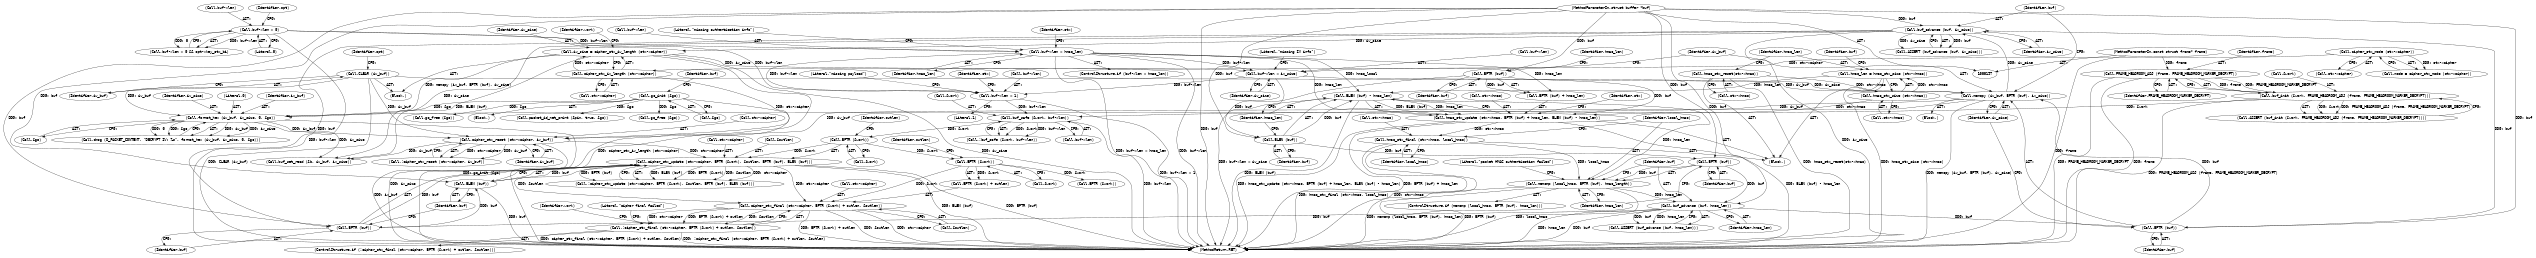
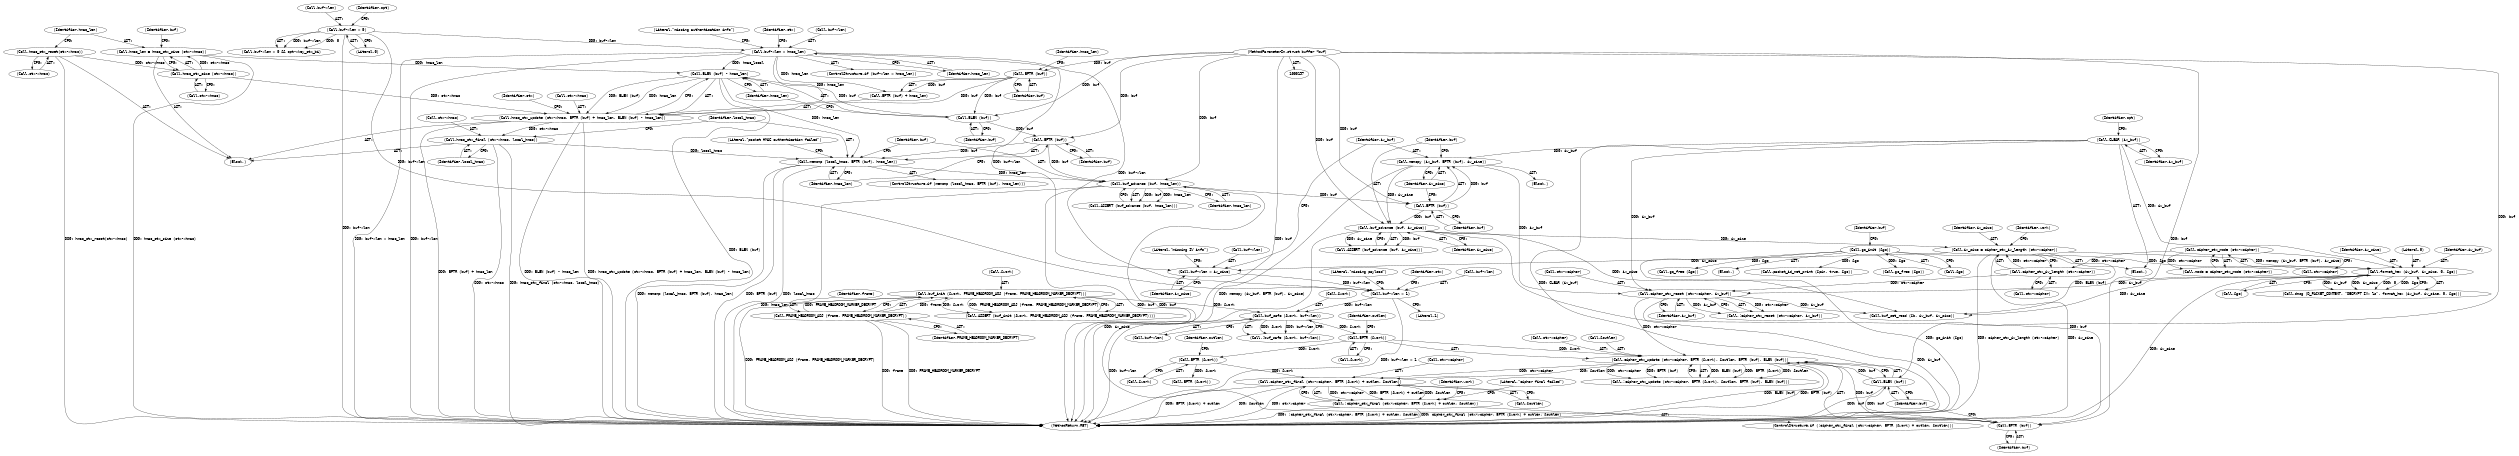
  digraph {
    fontname="DejaVu Sans Mono"
    node [fontname="DejaVu Sans Mono"]
    edge [fontname="DejaVu Sans Mono"]
    n1 [label="(Call,cipher_ctx_final (ctx->cipher, BPTR (&work) + outlen, &outlen))"]
    n2 [label="(Call,!cipher_ctx_final (ctx->cipher, BPTR (&work) + outlen, &outlen))"]
    n3 [label="(Call,&outlen)"]
    n4 [label="(MethodReturn,RET)"]
    n5 [label="(ControlStructure,if (!cipher_ctx_final (ctx->cipher, BPTR (&work) + outlen, &outlen)))"]
    n6 [label="(Call,cipher_ctx_update (ctx->cipher, BPTR (&work), &outlen, BPTR (buf), BLEN (buf)))"]
    n7 [label="(Call,BLEN (buf))"]
    n8 [label="(Call,!cipher_ctx_update (ctx->cipher, BPTR (&work), &outlen, BPTR (buf), BLEN (buf)))"]
    n9 [label="(Identifier,buf)"]
    n10 [label="(Call,cipher_ctx_reset (ctx->cipher, iv_buf))"]
    n11 [label="(Call,buf_set_read (&b, iv_buf, iv_size))"]
    n12 [label="(Identifier,iv_buf)"]
    n13 [label="(Call,!cipher_ctx_reset (ctx->cipher, iv_buf))"]
    n14 [label="(Call,cipher_ctx_iv_length (ctx->cipher))"]
    n15 [label="(Call,iv_size = cipher_ctx_iv_length (ctx->cipher))"]
    n16 [label="(Call,ctx->cipher)"]
    n17 [label="(Call,format_hex (iv_buf, iv_size, 0, &gc))"]
    n18 [label="(Block,)"]
    n19 [label="(Call,buf->len < iv_size)"]
    n20 [label="(Call,cipher_ctx_mode (ctx->cipher))"]
    n21 [label="(Call,mode = cipher_ctx_mode (ctx->cipher))"]
    n22 [label="(Call,ctx->cipher)"]
    n23 [label="(Call,CLEAR (iv_buf))"]
    n24 [label="(Call,memcpy (iv_buf, BPTR (buf), iv_size))"]
    n25 [label="(Identifier,iv_buf)"]
    n26 [label="(Call,&gc)"]
    n27 [label="(Call,dmsg (D_PACKET_CONTENT, \"DECRYPT IV: %s\", format_hex (iv_buf, iv_size, 0, &gc)))"]
    n28 [label="(Call,buf_advance (buf, iv_size))"]
    n29 [label="(Block,)"]
    n30 [label="(Identifier,iv_size)"]
    n31 [label="(Call,BPTR (buf))"]
    n32 [label="(Call,ASSERT (buf_advance (buf, iv_size)))"]
    n33 [label="(Identifier,iv_size)"]
    n34 [label="(Call,BPTR (buf))"]
    n35 [label="(Identifier,buf)"]
    n36 [label="(Call,buf_advance (buf, hmac_len))"]
    n37 [label="(Identifier,hmac_len)"]
    n38 [label="(Call,ASSERT (buf_advance (buf, hmac_len)))"]
    n39 [label="(Identifier,buf)"]
    n40 [label="(Call,BPTR (buf))"]
-   n41 [label="(Call,memcmp (local_hmac, BPTR (buf), hmac_length))"]
+   n41 [label="(Call,memcmp (local_hmac, BPTR (buf), hmac_len))"]
    n42 [label="(Identifier,buf)"]
    n43 [label="(Identifier,hmac_len)"]
    n44 [label="(ControlStructure,if (memcmp (local_hmac, BPTR (buf), hmac_len)))"]
    n45 [label="(Call,BLEN (buf))"]
    n46 [label="(Call,BLEN (buf) - hmac_len)"]
    n47 [label="(Identifier,buf)"]
    n48 [label="(Call,hmac_ctx_update (ctx->hmac, BPTR (buf) + hmac_len, BLEN (buf) - hmac_len))"]
    n49 [label="(Identifier,hmac_len)"]
    n50 [label="(Call,BPTR (buf))"]
    n51 [label="(Identifier,buf)"]
    n52 [label="(Call,BPTR (buf) + hmac_len)"]
    n53 [label="(Call,hmac_ctx_final (ctx->hmac, local_hmac))"]
    n54 [label="(Block,)"]
    n55 [label="(MethodParameterIn,struct buffer *buf)"]
    n56 [label=1000197]
    n57 [label="(Identifier,local_hmac)"]
    n58 [label="(Call,hmac_ctx_size (ctx->hmac))"]
    n59 [label="(Call,hmac_len = hmac_ctx_size (ctx->hmac))"]
    n60 [label="(Call,ctx->hmac)"]
    n61 [label="(Call,hmac_ctx_reset(ctx->hmac))"]
    n62 [label="(Call,ctx->hmac)"]
    n63 [label="(Call,buf->len < hmac_len)"]
    n64 [label="(Call,buf->len < 1)"]
    n65 [label="(ControlStructure,if (buf->len < hmac_len))"]
    n66 [label="(Identifier,hmac_len)"]
    n67 [label="(Identifier,iv_size)"]
    n68 [label="(Call,buf_safe (&work, buf->len))"]
    n69 [label="(Literal,1)"]
    n70 [label="(Call,buf->len > 0)"]
    n71 [label="(Literal,0)"]
    n72 [label="(Call,buf->len > 0 && opt->key_ctx_bi)"]
    n73 [label="(Call,gc_init (&gc))"]
    n74 [label="(Call,&gc)"]
    n75 [label="(Call,gc_free (&gc))"]
    n76 [label="(Block,)"]
    n77 [label="(Call,packet_id_net_print (&pin, true, &gc))"]
    n78 [label="(Call,gc_free (&gc))"]
    n79 [label="(Call,BPTR (&work))"]
    n80 [label="(Call,BPTR (&work))"]
    n81 [label="(Call,&work)"]
    n82 [label="(Call,&work)"]
    n83 [label="(Call,BPTR (&work))"]
-   n84 [label="(Call,BPTR (&work) + outlen)"]
    n85 [label="(Call,buf->len)"]
    n86 [label="(Call,!buf_safe (&work, buf->len))"]
    n87 [label="(Call,buf_init (&work, FRAME_HEADROOM_ADJ (frame, FRAME_HEADROOM_MARKER_DECRYPT)))"]
    n88 [label="(Call,FRAME_HEADROOM_ADJ (frame, FRAME_HEADROOM_MARKER_DECRYPT))"]
    n89 [label="(Call,ASSERT (buf_init (&work, FRAME_HEADROOM_ADJ (frame, FRAME_HEADROOM_MARKER_DECRYPT))))"]
    n90 [label="(Identifier,FRAME_HEADROOM_MARKER_DECRYPT)"]
-   n91 [label="(MethodParameterIn,const struct frame* frame)"]
    n92 [label="(Identifier,iv_size)"]
    n93 [label="(Identifier,iv_size)"]
    n94 [label="(Call,buf->len)"]
    n95 [label="(Identifier,ctx)"]
    n96 [label="(Call,&work)"]
    n97 [label="(Identifier,buf)"]
    n98 [label="(Identifier,opt)"]
    n99 [label="(Call,buf->len)"]
    n100 [label="(Literal,\"missing authentication info\")"]
    n101 [label="(Identifier,hmac_len)"]
    n102 [label="(Identifier,outlen)"]
    n103 [label="(Call,&work)"]
    n104 [label="(Call,ctx->hmac)"]
    n105 [label="(Identifier,hmac_len)"]
    n106 [label="(Literal,\"missing payload\")"]
    n107 [label="(Identifier,work)"]
    n108 [label="(Literal,\"missing IV info\")"]
    n109 [label="(Identifier,ctx)"]
    n110 [label="(Identifier,local_hmac)"]
    n111 [label="(Call,ctx->cipher)"]
    n112 [label="(Identifier,ctx)"]
    n113 [label="(Literal,\"cipher final failed\")"]
    n114 [label="(Call,&outlen)"]
    n115 [label="(Identifier,work)"]
    n116 [label="(Identifier,buf)"]
    n117 [label="(Call,ctx->cipher)"]
    n118 [label="(Literal,0)"]
    n119 [label="(Identifier,buf)"]
    n120 [label="(Identifier,outlen)"]
    n121 [label="(Call,ctx->hmac)"]
    n122 [label="(Identifier,iv_buf)"]
    n123 [label="(Call,buf->len)"]
    n124 [label="(Literal,\"packet HMAC authentication failed\")"]
    n125 [label="(Identifier,frame)"]
    n126 [label="(Call,buf->len)"]
    n127 [label="(Call,ctx->cipher)"]
    n128 [label="(Identifier,opt)"]
    n129 [label="(Identifier,buf)"]
    n130 [label="(Identifier,iv_buf)"]
    n1 -> n2 [label="AST: "]
    n1 -> n2 [label="DDG: ctx->cipher"]
    n1 -> n2 [label="DDG: BPTR (&work) + outlen"]
    n1 -> n2 [label="DDG: &outlen"]
    n1 -> n3 [label="CFG: "]
    n1 -> n4 [label="DDG: BPTR (&work) + outlen"]
    n1 -> n4 [label="DDG: &outlen"]
    n1 -> n4 [label="DDG: ctx->cipher"]
    n2 -> n1 [label="CFG: "]
    n2 -> n4 [label="DDG: !cipher_ctx_final (ctx->cipher, BPTR (&work) + outlen, &outlen)"]
    n2 -> n4 [label="DDG: cipher_ctx_final (ctx->cipher, BPTR (&work) + outlen, &outlen)"]
    n2 -> n5 [label="AST: "]
    n3 -> n1 [label="AST: "]
    n6 -> n1 [label="DDG: ctx->cipher"]
    n6 -> n1 [label="DDG: &outlen"]
    n6 -> n4 [label="DDG: BLEN (buf)"]
    n6 -> n4 [label="DDG: BPTR (buf)"]
    n6 -> n7 [label="CFG: "]
    n6 -> n8 [label="AST: "]
    n6 -> n8 [label="DDG: BLEN (buf)"]
    n6 -> n8 [label="DDG: BPTR (&work)"]
    n6 -> n8 [label="DDG: &outlen"]
    n6 -> n8 [label="DDG: ctx->cipher"]
    n6 -> n8 [label="DDG: BPTR (buf)"]
    n7 -> n4 [label="DDG: buf"]
    n7 -> n6 [label="AST: "]
    n7 -> n6 [label="DDG: buf"]
    n7 -> n9 [label="CFG: "]
    n8 -> n6 [label="CFG: "]
    n9 -> n7 [label="AST: "]
    n9 -> n31 [label="CFG: "]
    n10 -> n4 [label="DDG: iv_buf"]
    n10 -> n6 [label="DDG: ctx->cipher"]
    n10 -> n11 [label="DDG: iv_buf"]
    n10 -> n12 [label="CFG: "]
    n10 -> n13 [label="AST: "]
    n10 -> n13 [label="DDG: ctx->cipher"]
    n10 -> n13 [label="DDG: iv_buf"]
    n12 -> n10 [label="AST: "]
    n13 -> n10 [label="CFG: "]
    n14 -> n10 [label="DDG: ctx->cipher"]
    n14 -> n15 [label="AST: "]
    n14 -> n15 [label="DDG: ctx->cipher"]
    n14 -> n16 [label="CFG: "]
    n15 -> n4 [label="DDG: cipher_ctx_iv_length (ctx->cipher)"]
    n15 -> n4 [label="DDG: iv_size"]
    n15 -> n11 [label="DDG: BLEN (buf)"]
    n15 -> n14 [label="CFG: "]
    n15 -> n17 [label="DDG: memcpy (iv_buf, BPTR (buf), iv_size)"]
    n15 -> n18 [label="AST: "]
    n15 -> n19 [label="DDG: iv_size"]
    n16 -> n14 [label="AST: "]
    n17 -> n4 [label="DDG: iv_size"]
    n17 -> n10 [label="DDG: iv_buf"]
    n17 -> n11 [label="DDG: iv_size"]
    n17 -> n26 [label="CFG: "]
    n17 -> n27 [label="AST: "]
    n17 -> n27 [label="DDG: iv_buf"]
    n17 -> n27 [label="DDG: iv_size"]
    n17 -> n27 [label="DDG: 0"]
    n17 -> n27 [label="DDG: &gc"]
-   n19 -> n4 [label="DDG: buf->len < iv_size"]
-   n19 -> n24 [label="DDG: iv_size"]
    n19 -> n64 [label="DDG: buf->len"]
    n19 -> n67 [label="CFG: "]
    n20 -> n14 [label="DDG: ctx->cipher"]
    n20 -> n21 [label="AST: "]
    n20 -> n21 [label="DDG: ctx->cipher"]
    n20 -> n22 [label="CFG: "]
    n21 -> n20 [label="CFG: "]
    n22 -> n20 [label="AST: "]
    n23 -> n4 [label="DDG: CLEAR (iv_buf)"]
    n23 -> n10 [label="DDG: iv_buf"]
    n23 -> n17 [label="DDG: iv_buf"]
    n23 -> n18 [label="AST: "]
    n23 -> n24 [label="DDG: iv_buf"]
    n23 -> n25 [label="CFG: "]
    n24 -> n4 [label="DDG: memcpy (iv_buf, BPTR (buf), iv_size)"]
    n24 -> n10 [label="DDG: iv_buf"]
-   n24 -> n17 [label="DDG: iv_buf"]
    n24 -> n28 [label="DDG: iv_size"]
    n24 -> n29 [label="AST: "]
    n24 -> n30 [label="CFG: "]
    n25 -> n23 [label="AST: "]
    n26 -> n17 [label="AST: "]
    n27 -> n17 [label="CFG: "]
    n28 -> n4 [label="DDG: iv_size"]
    n28 -> n11 [label="DDG: iv_size"]
    n28 -> n15 [label="DDG: iv_size"]
    n28 -> n31 [label="DDG: buf"]
    n28 -> n32 [label="AST: "]
    n28 -> n32 [label="DDG: buf"]
    n28 -> n32 [label="DDG: iv_size"]
    n28 -> n33 [label="CFG: "]
    n30 -> n24 [label="AST: "]
    n30 -> n34 [label="CFG: "]
    n31 -> n6 [label="AST: "]
    n31 -> n6 [label="DDG: buf"]
    n31 -> n7 [label="DDG: buf"]
    n31 -> n39 [label="CFG: "]
    n32 -> n28 [label="CFG: "]
    n33 -> n28 [label="AST: "]
    n34 -> n24 [label="AST: "]
    n34 -> n24 [label="DDG: buf"]
    n34 -> n28 [label="DDG: buf"]
    n34 -> n35 [label="CFG: "]
    n35 -> n34 [label="AST: "]
    n36 -> n4 [label="DDG: hmac_len"]
    n36 -> n4 [label="DDG: buf"]
    n36 -> n31 [label="DDG: buf"]
    n36 -> n34 [label="DDG: buf"]
    n36 -> n37 [label="CFG: "]
    n36 -> n38 [label="AST: "]
    n36 -> n38 [label="DDG: buf"]
    n36 -> n38 [label="DDG: hmac_len"]
    n37 -> n36 [label="AST: "]
    n38 -> n36 [label="CFG: "]
    n39 -> n31 [label="AST: "]
    n40 -> n36 [label="DDG: buf"]
    n40 -> n41 [label="AST: "]
    n40 -> n41 [label="DDG: buf"]
    n40 -> n42 [label="CFG: "]
    n41 -> n4 [label="DDG: BPTR (buf)"]
    n41 -> n4 [label="DDG: local_hmac"]
    n41 -> n4 [label="DDG: memcmp (local_hmac, BPTR (buf), hmac_len)"]
    n41 -> n36 [label="DDG: hmac_len"]
    n41 -> n43 [label="CFG: "]
    n41 -> n44 [label="AST: "]
    n42 -> n40 [label="AST: "]
    n43 -> n40 [label="CFG: "]
    n43 -> n41 [label="AST: "]
    n45 -> n40 [label="DDG: buf"]
    n45 -> n46 [label="AST: "]
    n45 -> n46 [label="DDG: buf"]
    n45 -> n47 [label="CFG: "]
    n46 -> n4 [label="DDG: BLEN (buf)"]
    n46 -> n41 [label="DDG: hmac_len"]
    n46 -> n48 [label="AST: "]
    n46 -> n48 [label="DDG: BLEN (buf)"]
    n46 -> n48 [label="DDG: hmac_len"]
    n46 -> n49 [label="CFG: "]
    n47 -> n45 [label="AST: "]
    n48 -> n4 [label="DDG: BPTR (buf) + hmac_len"]
    n48 -> n4 [label="DDG: BLEN (buf) - hmac_len"]
    n48 -> n4 [label="DDG: hmac_ctx_update (ctx->hmac, BPTR (buf) + hmac_len, BLEN (buf) - hmac_len)"]
    n48 -> n46 [label="CFG: "]
    n48 -> n53 [label="DDG: ctx->hmac"]
    n48 -> n54 [label="AST: "]
    n49 -> n45 [label="CFG: "]
    n49 -> n46 [label="AST: "]
    n50 -> n45 [label="DDG: buf"]
    n50 -> n48 [label="DDG: buf"]
    n50 -> n51 [label="CFG: "]
    n50 -> n52 [label="AST: "]
    n50 -> n52 [label="DDG: buf"]
    n51 -> n50 [label="AST: "]
    n52 -> n48 [label="AST: "]
    n53 -> n4 [label="DDG: ctx->hmac"]
    n53 -> n4 [label="DDG: hmac_ctx_final (ctx->hmac, local_hmac)"]
    n53 -> n41 [label="DDG: local_hmac"]
    n53 -> n54 [label="AST: "]
    n53 -> n57 [label="CFG: "]
    n55 -> n4 [label="DDG: buf"]
    n55 -> n7 [label="DDG: buf"]
    n55 -> n28 [label="DDG: buf"]
    n55 -> n31 [label="DDG: buf"]
    n55 -> n34 [label="DDG: buf"]
    n55 -> n36 [label="DDG: buf"]
    n55 -> n40 [label="DDG: buf"]
    n55 -> n45 [label="DDG: buf"]
    n55 -> n50 [label="DDG: buf"]
    n55 -> n56 [label="AST: "]
    n57 -> n53 [label="AST: "]
    n58 -> n48 [label="DDG: ctx->hmac"]
    n58 -> n59 [label="AST: "]
    n58 -> n59 [label="DDG: ctx->hmac"]
    n58 -> n60 [label="CFG: "]
    n59 -> n4 [label="DDG: hmac_ctx_size (ctx->hmac)"]
    n59 -> n46 [label="DDG: hmac_len"]
    n59 -> n54 [label="AST: "]
    n59 -> n58 [label="CFG: "]
    n60 -> n58 [label="AST: "]
    n61 -> n4 [label="DDG: hmac_ctx_reset(ctx->hmac)"]
    n61 -> n54 [label="AST: "]
    n61 -> n58 [label="DDG: ctx->hmac"]
    n61 -> n62 [label="CFG: "]
    n62 -> n61 [label="AST: "]
    n63 -> n4 [label="DDG: buf->len < hmac_len"]
    n63 -> n4 [label="DDG: buf->len"]
    n63 -> n19 [label="DDG: buf->len"]
    n63 -> n46 [label="DDG: hmac_local"]
    n63 -> n48 [label="DDG: hmac_len"]
    n63 -> n52 [label="DDG: hmac_len"]
    n63 -> n64 [label="DDG: buf->len"]
    n63 -> n65 [label="AST: "]
    n63 -> n66 [label="CFG: "]
    n64 -> n4 [label="DDG: buf->len < 1"]
    n64 -> n68 [label="DDG: buf->len"]
    n64 -> n69 [label="CFG: "]
    n66 -> n63 [label="AST: "]
    n67 -> n19 [label="AST: "]
    n68 -> n4 [label="DDG: buf->len"]
    n68 -> n79 [label="DDG: &work"]
    n68 -> n85 [label="CFG: "]
    n68 -> n86 [label="AST: "]
    n68 -> n86 [label="DDG: &work"]
    n68 -> n86 [label="DDG: buf->len"]
    n70 -> n4 [label="DDG: buf->len"]
    n70 -> n63 [label="DDG: buf->len"]
    n70 -> n64 [label="DDG: buf->len"]
    n70 -> n71 [label="CFG: "]
    n70 -> n72 [label="AST: "]
    n70 -> n72 [label="DDG: buf->len"]
    n70 -> n72 [label="DDG: 0"]
    n71 -> n70 [label="AST: "]
-   n72 -> n70 [label="CFG: "]
    n73 -> n4 [label="DDG: gc_init (&gc)"]
    n73 -> n17 [label="DDG: &gc"]
    n73 -> n74 [label="CFG: "]
    n73 -> n75 [label="DDG: &gc"]
    n73 -> n76 [label="AST: "]
    n73 -> n77 [label="DDG: &gc"]
    n73 -> n78 [label="DDG: &gc"]
    n74 -> n73 [label="AST: "]
    n79 -> n6 [label="AST: "]
    n79 -> n6 [label="DDG: &work"]
    n79 -> n80 [label="DDG: &work"]
    n79 -> n81 [label="CFG: "]
    n80 -> n1 [label="DDG: &work"]
    n80 -> n82 [label="CFG: "]
    n80 -> n83 [label="DDG: &work"]
-   n80 -> n84 [label="AST: "]
-   n80 -> n84 [label="DDG: &work"]
    n81 -> n79 [label="AST: "]
    n82 -> n80 [label="AST: "]
-   n84 -> n1 [label="AST: "]
    n85 -> n68 [label="AST: "]
    n86 -> n68 [label="CFG: "]
    n87 -> n4 [label="DDG: FRAME_HEADROOM_ADJ (frame, FRAME_HEADROOM_MARKER_DECRYPT)"]
    n87 -> n68 [label="DDG: &work"]
    n87 -> n88 [label="CFG: "]
    n87 -> n89 [label="AST: "]
    n87 -> n89 [label="DDG: &work"]
    n87 -> n89 [label="DDG: FRAME_HEADROOM_ADJ (frame, FRAME_HEADROOM_MARKER_DECRYPT)"]
    n88 -> n4 [label="DDG: FRAME_HEADROOM_MARKER_DECRYPT"]
    n88 -> n4 [label="DDG: frame"]
    n88 -> n87 [label="AST: "]
    n88 -> n87 [label="DDG: frame"]
    n88 -> n87 [label="DDG: FRAME_HEADROOM_MARKER_DECRYPT"]
    n88 -> n90 [label="CFG: "]
    n89 -> n87 [label="CFG: "]
    n90 -> n88 [label="AST: "]
-   n91 -> n4 [label="DDG: frame"]
-   n91 -> n56 [label="AST: "]
-   n91 -> n88 [label="DDG: frame"]
    n92 -> n15 [label="AST: "]
    n93 -> n17 [label="AST: "]
    n94 -> n70 [label="AST: "]
    n95 -> n63 [label="CFG: "]
    n96 -> n87 [label="AST: "]
    n97 -> n73 [label="CFG: "]
    n98 -> n70 [label="CFG: "]
    n99 -> n63 [label="AST: "]
    n100 -> n63 [label="CFG: "]
    n101 -> n50 [label="CFG: "]
    n102 -> n79 [label="CFG: "]
    n103 -> n68 [label="AST: "]
    n104 -> n53 [label="AST: "]
    n105 -> n59 [label="AST: "]
    n105 -> n61 [label="CFG: "]
    n106 -> n64 [label="CFG: "]
    n107 -> n2 [label="CFG: "]
    n108 -> n19 [label="CFG: "]
    n109 -> n64 [label="CFG: "]
    n110 -> n41 [label="AST: "]
    n110 -> n53 [label="CFG: "]
    n111 -> n6 [label="AST: "]
    n112 -> n48 [label="CFG: "]
    n113 -> n2 [label="CFG: "]
    n114 -> n6 [label="AST: "]
    n115 -> n15 [label="CFG: "]
    n116 -> n59 [label="CFG: "]
    n117 -> n10 [label="AST: "]
    n118 -> n17 [label="AST: "]
    n119 -> n24 [label="CFG: "]
    n119 -> n28 [label="AST: "]
    n120 -> n80 [label="CFG: "]
    n121 -> n48 [label="AST: "]
    n122 -> n19 [label="CFG: "]
    n122 -> n24 [label="AST: "]
    n123 -> n64 [label="AST: "]
    n124 -> n41 [label="CFG: "]
    n125 -> n88 [label="AST: "]
    n126 -> n19 [label="AST: "]
    n127 -> n1 [label="AST: "]
    n128 -> n23 [label="CFG: "]
    n129 -> n36 [label="AST: "]
    n129 -> n41 [label="CFG: "]
    n130 -> n17 [label="AST: "]
  }
